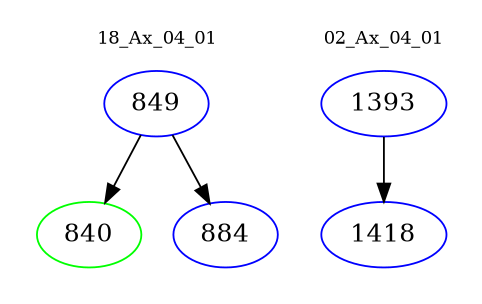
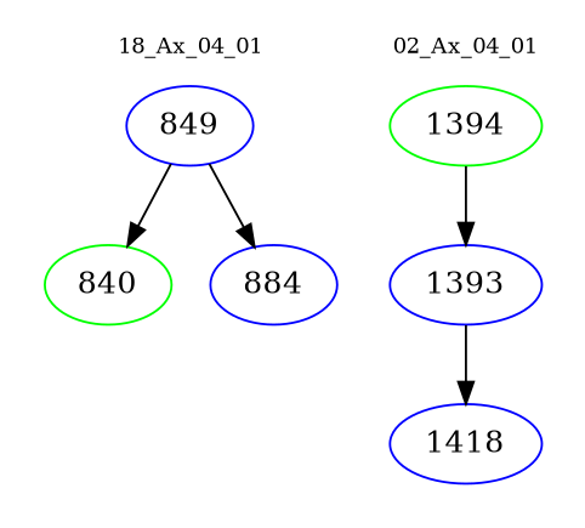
  digraph {
    node [color=blue]
    edge [color=black]
    n1 [color=green label=840]
    n2 [label=849]
    n3 [label=884]
+   n4 [color=green label=1394]
    n5 [label=1393]
    n6 [label=1418]
    subgraph cluster_1 {
      color=white
      fontsize=10
      label="18_Ax_04_01"
      n1
      n2
      n3
    }
    subgraph cluster_2 {
      color=white
      fontsize=10
      label="02_Ax_04_01"
+     n4
      n5
      n6
    }
    n2 -> n1
    n2 -> n3
+   n4 -> n5
    n5 -> n6
  }
